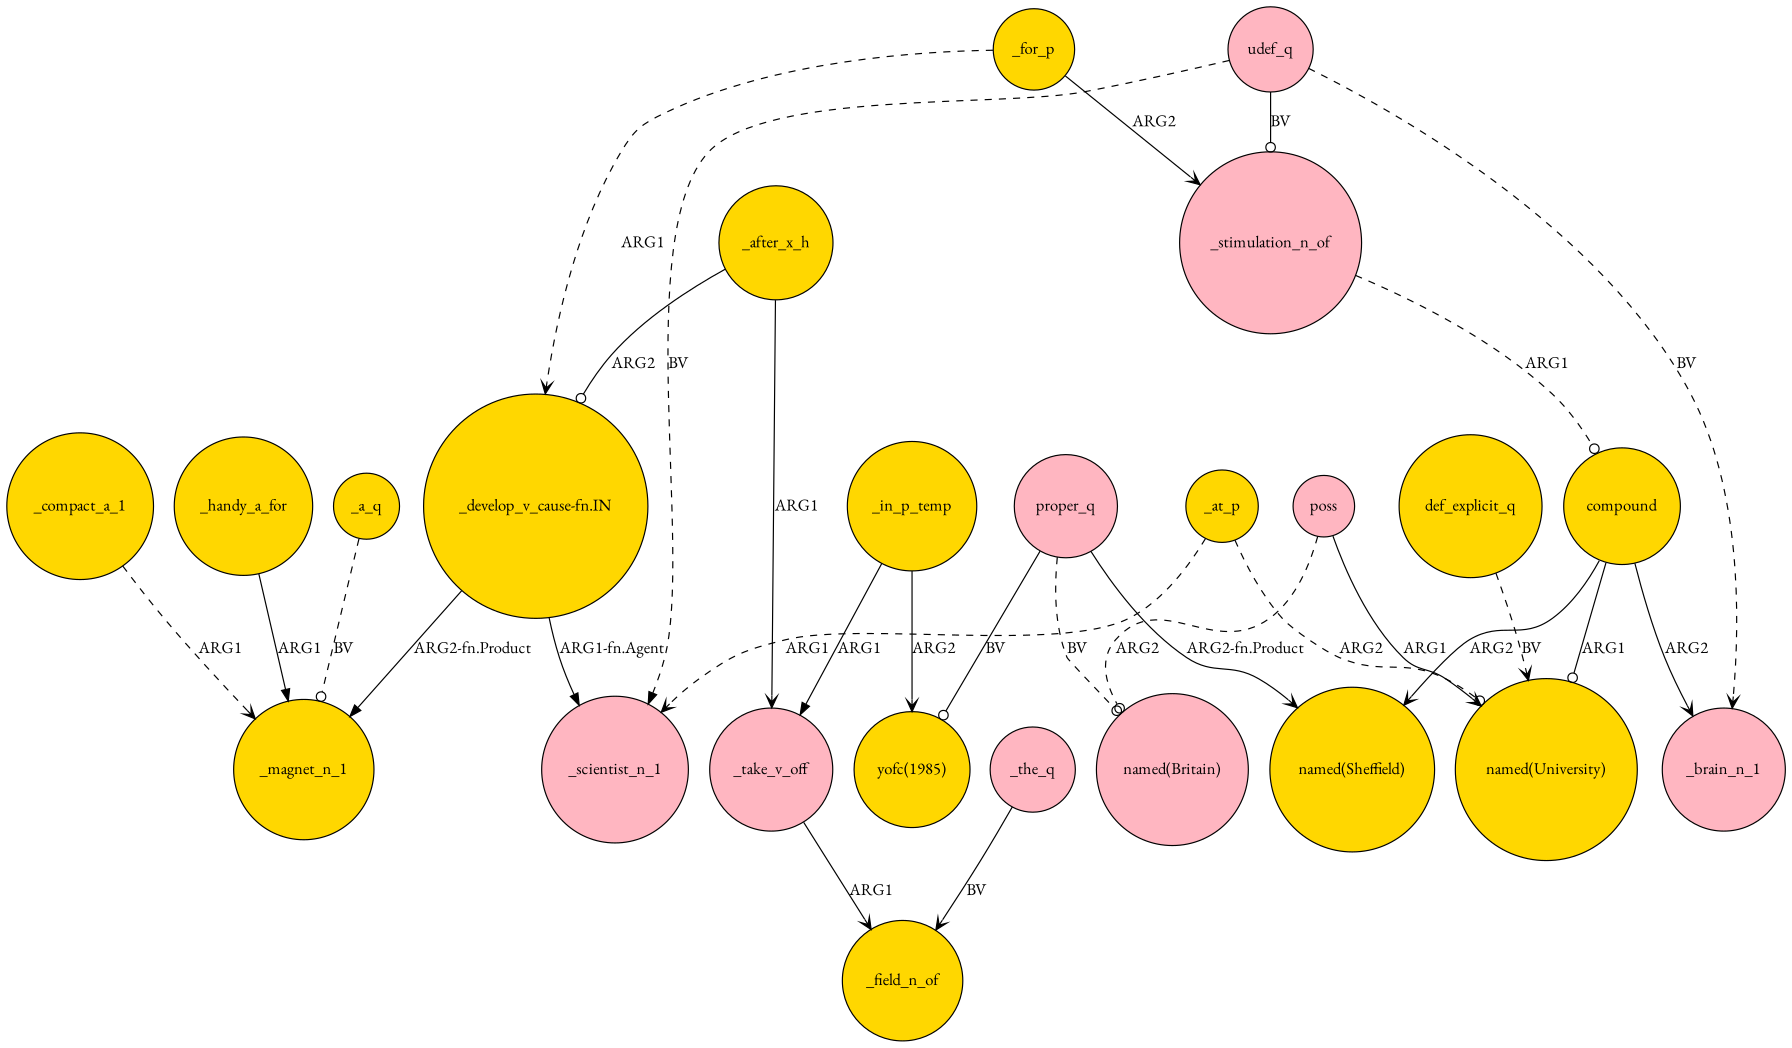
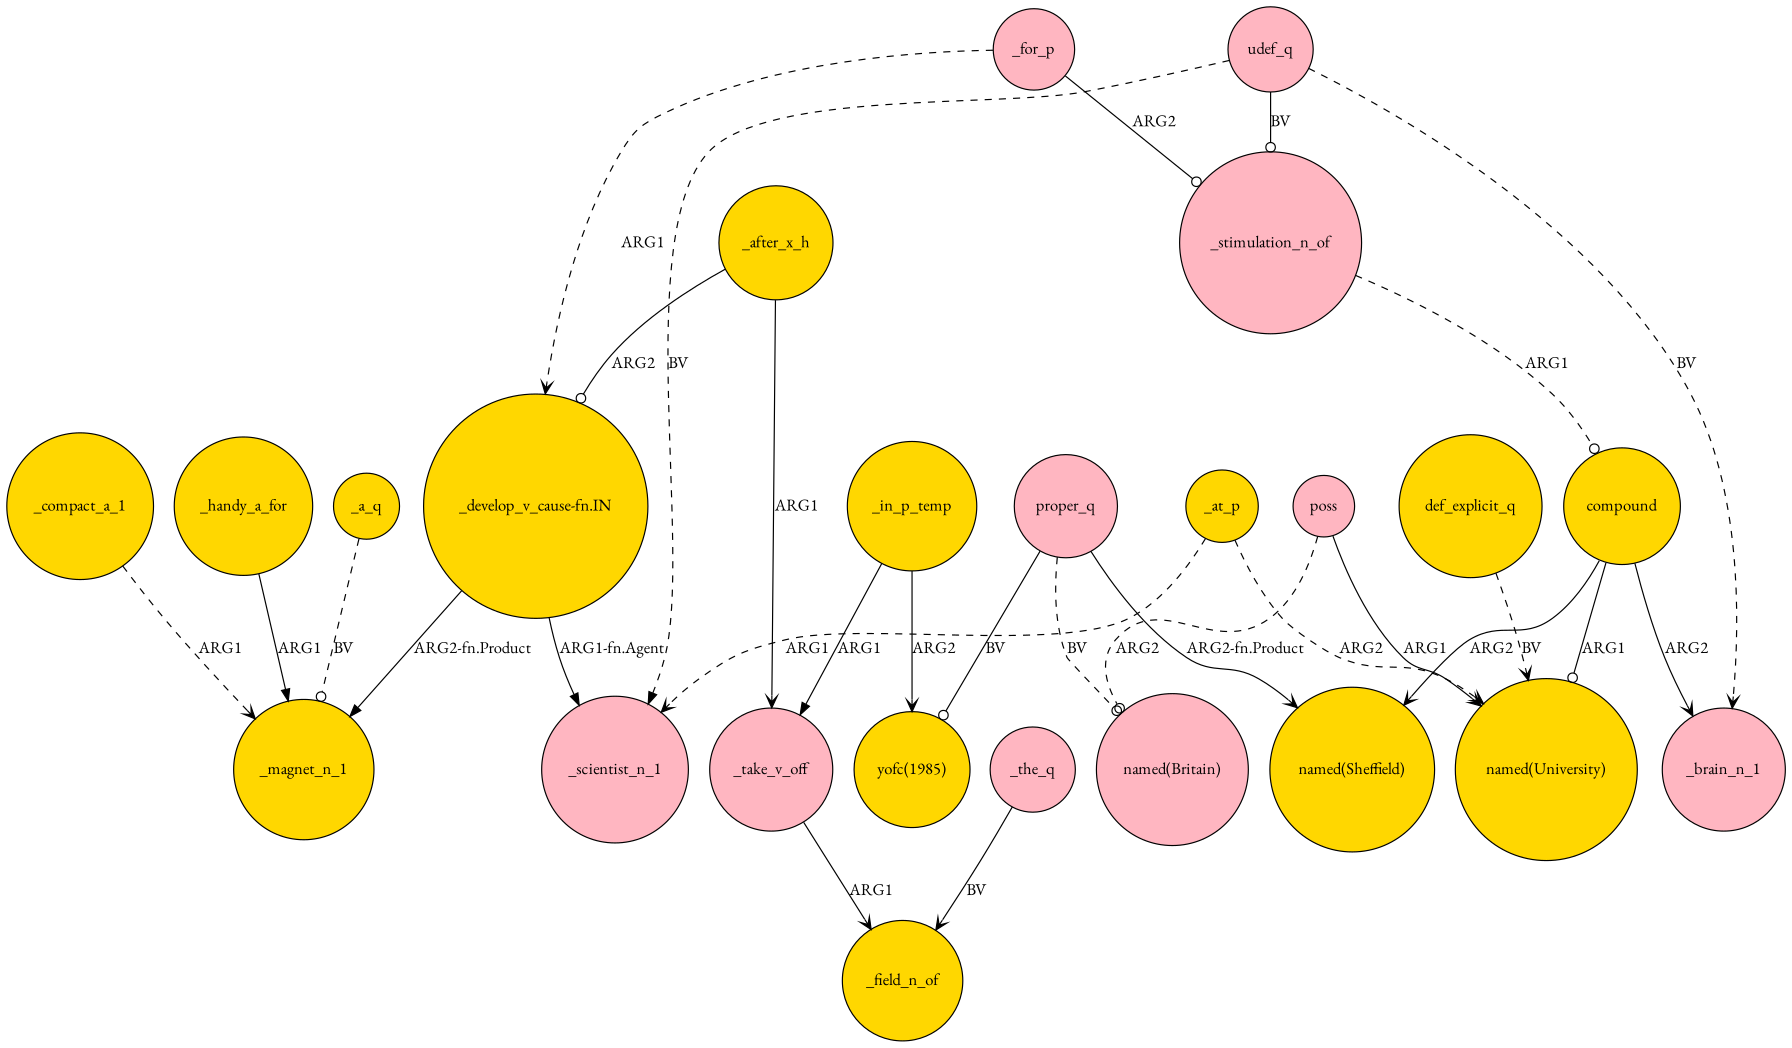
  digraph {
    fontname="EB Garamond"
    node [fillcolor=gold fontname="EB Garamond" shape=circle style=filled]
    edge [arrowhead=vee fontname="EB Garamond" style=solid]
    _brain_n_1 [fillcolor=lightpink]
    compound
    "named(University)"
    "named(Sheffield)"
    _stimulation_n_of [fillcolor=lightpink]
    _compact_a_1
    _magnet_n_1
    _take_v_off [fillcolor=lightpink]
    _after_x_h
    "_develop_v_cause-fn.IN"
    _field_n_of
    _scientist_n_1 [fillcolor=lightpink]
    _in_p_temp
    "yofc(1985)"
-   _for_p
+   _for_p [fillcolor=lightpink]
    _at_p
    _handy_a_for
    _the_q [fillcolor=lightpink]
    def_explicit_q
    _a_q
    proper_q [fillcolor=lightpink]
    "named(Britain)" [fillcolor=lightpink]
    udef_q [fillcolor=lightpink]
    poss [fillcolor=lightpink]
    compound -> _brain_n_1 [label=ARG2]
    compound -> "named(University)" [arrowhead=odot label=ARG1]
    compound -> "named(Sheffield)" [label=ARG2]
    _stimulation_n_of -> compound [arrowhead=odot label=ARG1 style=dashed]
    _compact_a_1 -> _magnet_n_1 [label=ARG1 style=dashed]
    _take_v_off -> _field_n_of [label=ARG1]
    _after_x_h -> _take_v_off [label=ARG1]
    _after_x_h -> "_develop_v_cause-fn.IN" [arrowhead=odot label=ARG2]
    "_develop_v_cause-fn.IN" -> _magnet_n_1 [arrowhead=normal label="ARG2-fn.Product"]
    "_develop_v_cause-fn.IN" -> _scientist_n_1 [arrowhead=normal label="ARG1-fn.Agent"]
    _in_p_temp -> _take_v_off [arrowhead=normal label=ARG1]
    _in_p_temp -> "yofc(1985)" [label=ARG2]
-   _for_p -> _stimulation_n_of [label=ARG2]
+   _for_p -> _stimulation_n_of [arrowhead=odot label=ARG2]
    _for_p -> "_develop_v_cause-fn.IN" [label=ARG1 style=dashed]
-   _at_p -> "named(University)" [arrowhead=odot label=ARG2 style=dashed]
+   _at_p -> "named(University)" [label=ARG2 style=dashed]
    _at_p -> _scientist_n_1 [label=ARG1 style=dashed]
    _handy_a_for -> _magnet_n_1 [arrowhead=normal label=ARG1]
    _the_q -> _field_n_of [label=BV]
    def_explicit_q -> "named(University)" [label=BV style=dashed]
    _a_q -> _magnet_n_1 [arrowhead=odot label=BV style=dashed]
    proper_q -> "named(Sheffield)" [label="ARG2-fn.Product"]
    proper_q -> "yofc(1985)" [arrowhead=odot label=BV]
    proper_q -> "named(Britain)" [arrowhead=odot label=BV style=dashed]
    udef_q -> _brain_n_1 [label=BV style=dashed]
    udef_q -> _stimulation_n_of [arrowhead=odot label=BV]
    udef_q -> _scientist_n_1 [arrowhead=normal label=BV style=dashed]
    poss -> "named(University)" [label=ARG1]
    poss -> "named(Britain)" [arrowhead=odot label=ARG2 style=dashed]
  }
